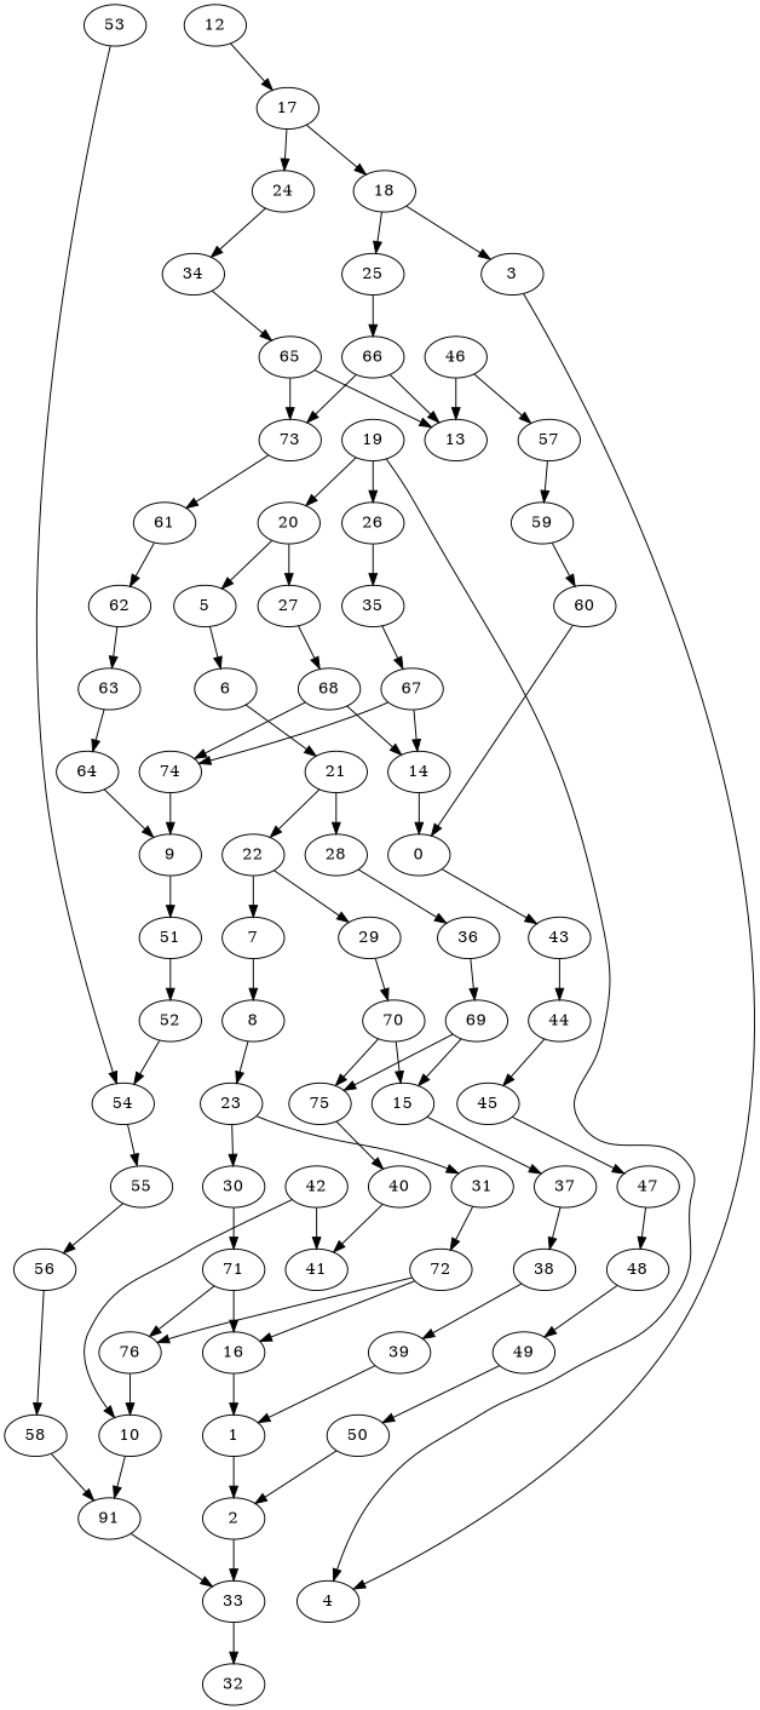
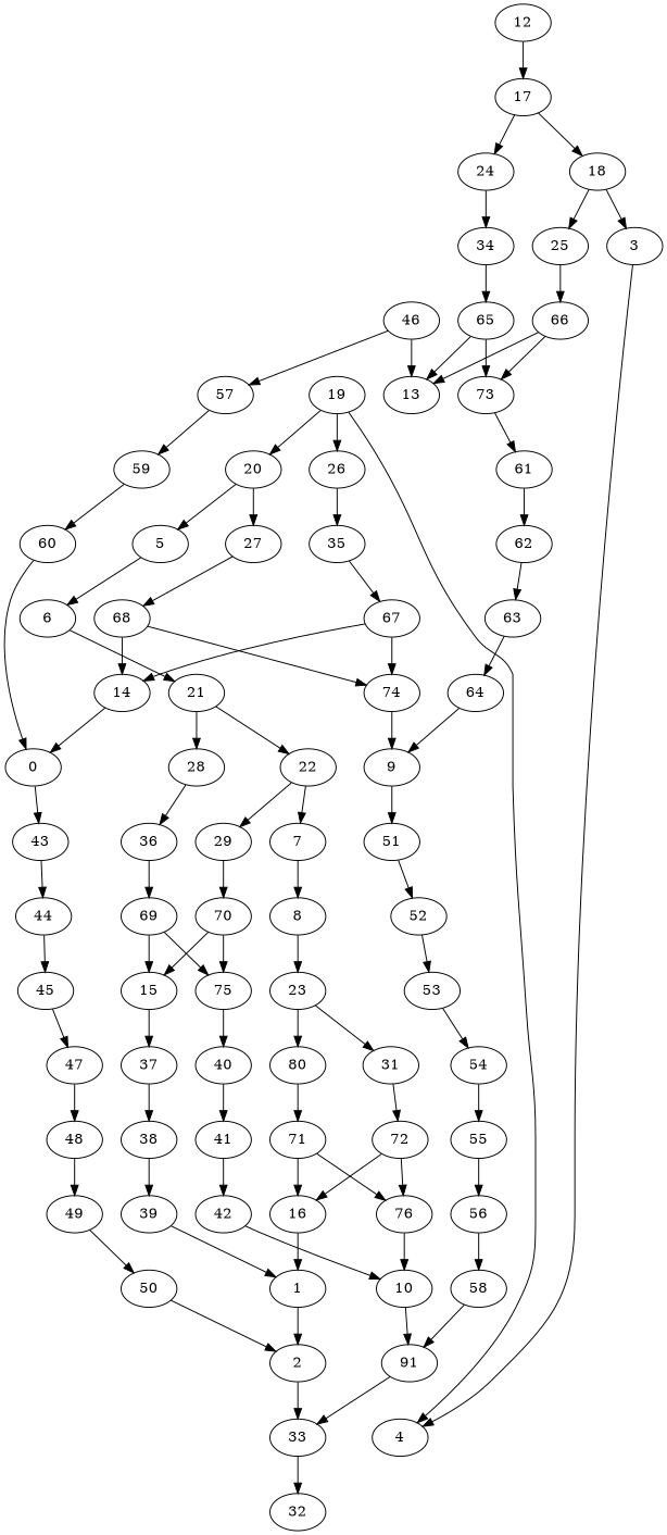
  digraph {
    edge [weight=0]
    0
    43
    44
    1
    2
    33
    32
    3
    4
    19
    20
    26
    5
    6
    21
    22
    28
    7
    8
    23
-   30
+   30 [label=80]
    31
    9
    51
    52
    n26 [label=91]
    10
    12
    17
    18
    24
    46
    13
    57
    14
    15
    37
    38
    16
    25
    34
    66
    27
    35
    68
    29
    36
    70
    71
    72
    65
    73
    67
    74
    69
    75
    76
    39
    40
    41
    42
    45
    47
    48
    59
    49
    50
    53
    54
    55
    56
    58
    60
    61
    62
    63
    64
    0 -> 43
    43 -> 44
    44 -> 45
    1 -> 2 [weight=1]
    2 -> 33 [weight=1]
    33 -> 32
    3 -> 4
    19 -> 4
    19 -> 20
    19 -> 26 [weight=1]
    20 -> 5
    20 -> 27 [weight=1]
    26 -> 35 [weight=1]
    5 -> 6
    6 -> 21
    21 -> 22
    21 -> 28 [weight=1]
    22 -> 7
    22 -> 29
    28 -> 36
    7 -> 8
    8 -> 23
    23 -> 30
    23 -> 31
    30 -> 71
    31 -> 72
    9 -> 51 [weight=2]
    51 -> 52
-   52 -> 54
+   52 -> 53
    n26 -> 33
    10 -> n26
    12 -> 17
    17 -> 18
    17 -> 24
    18 -> 3
    18 -> 25
    24 -> 34
    46 -> 13 [weight=1]
    46 -> 57
    57 -> 59
    14 -> 0
    15 -> 37
    37 -> 38
    38 -> 39
    16 -> 1 [weight=1]
    25 -> 66 [weight=1]
    34 -> 65
    66 -> 13
    66 -> 73
    27 -> 68
    35 -> 67
    68 -> 14 [weight=1]
    68 -> 74
    29 -> 70
    36 -> 69
    70 -> 15 [weight=1]
    70 -> 75
    71 -> 16 [weight=2]
    71 -> 76
    72 -> 16
    72 -> 76
    65 -> 13 [weight=1]
    65 -> 73 [weight=1]
    73 -> 61
    67 -> 14
    67 -> 74 [weight=1]
    74 -> 9 [weight=6]
    69 -> 15
    69 -> 75 [weight=1]
    75 -> 40
    76 -> 10 [weight=1]
    39 -> 1
    40 -> 41
-   42 -> 41 [weight=1]
+   41 -> 42 [weight=1]
    42 -> 10
    45 -> 47
    47 -> 48
    48 -> 49
    59 -> 60
    49 -> 50
    50 -> 2
    53 -> 54
    54 -> 55
    55 -> 56
    56 -> 58
    58 -> n26
    60 -> 0
    61 -> 62
    62 -> 63
    63 -> 64
    64 -> 9
  }
